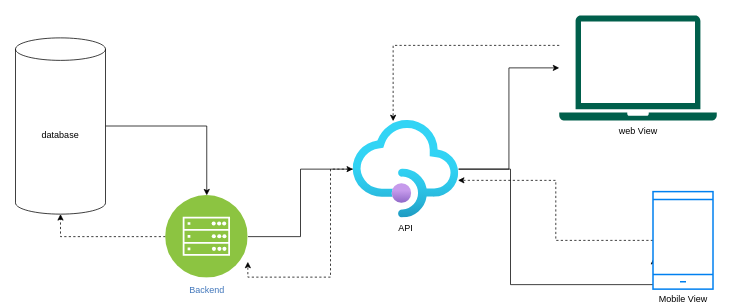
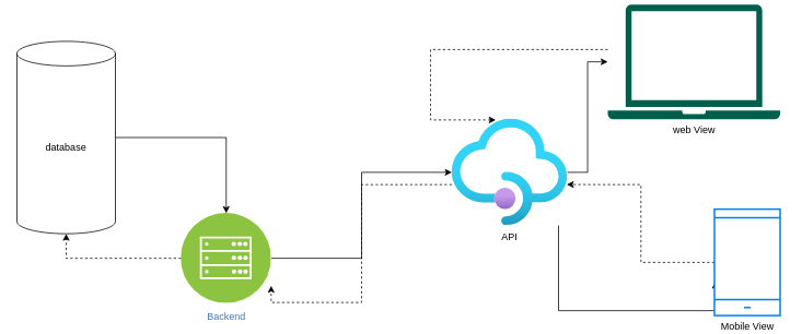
  <mxCell id="0" />
  <mxCell id="1" parent="0" />
  <mxCell id="2" style="edgeStyle=orthogonalEdgeStyle;rounded=0;orthogonalLoop=1;jettySize=auto;html=1;exitX=1;exitY=0.5;exitDx=0;exitDy=0;exitPerimeter=0;entryX=0.5;entryY=0;entryDx=0;entryDy=0;" parent="1" source="3" target="7" edge="1"><mxGeometry relative="1" as="geometry" /></mxCell>
  <mxCell id="3" value="database" style="shape=cylinder3;whiteSpace=wrap;html=1;boundedLbl=1;backgroundOutline=1;size=15;" parent="1" vertex="1"><mxGeometry x="20" y="50" width="120" height="235" as="geometry" /></mxCell>
  <mxCell id="4" style="edgeStyle=orthogonalEdgeStyle;rounded=0;orthogonalLoop=1;jettySize=auto;html=1;exitX=1;exitY=0.5;exitDx=0;exitDy=0;" parent="1" source="7" target="11" edge="1"><mxGeometry relative="1" as="geometry" /></mxCell>
  <mxCell id="5" style="edgeStyle=orthogonalEdgeStyle;rounded=0;orthogonalLoop=1;jettySize=auto;html=1;strokeColor=none;dashed=1;" parent="1" source="7" target="3" edge="1"><mxGeometry relative="1" as="geometry" /></mxCell>
  <mxCell id="6" style="edgeStyle=orthogonalEdgeStyle;rounded=0;orthogonalLoop=1;jettySize=auto;html=1;entryX=0.5;entryY=1;entryDx=0;entryDy=0;entryPerimeter=0;dashed=1;" parent="1" source="7" target="3" edge="1"><mxGeometry relative="1" as="geometry" /></mxCell>
  <mxCell id="7" value="Backend" style="aspect=fixed;perimeter=ellipsePerimeter;html=1;align=center;shadow=0;dashed=0;fontColor=#4277BB;labelBackgroundColor=#ffffff;fontSize=12;spacingTop=3;image;image=img/lib/ibm/infrastructure/mobile_backend.svg;" parent="1" vertex="1"><mxGeometry x="220" y="260" width="110" height="110" as="geometry" /></mxCell>
  <mxCell id="8" style="edgeStyle=orthogonalEdgeStyle;rounded=0;orthogonalLoop=1;jettySize=auto;html=1;" parent="1" source="11" target="13" edge="1"><mxGeometry relative="1" as="geometry" /></mxCell>
  <mxCell id="9" style="edgeStyle=orthogonalEdgeStyle;rounded=0;orthogonalLoop=1;jettySize=auto;html=1;entryX=0.013;entryY=0.681;entryDx=0;entryDy=0;entryPerimeter=0;" parent="1" source="11" target="15" edge="1"><mxGeometry relative="1" as="geometry"><Array as="points"><mxPoint x="680" y="225" /><mxPoint x="680" y="379" /></Array></mxGeometry></mxCell>
  <mxCell id="10" style="edgeStyle=orthogonalEdgeStyle;rounded=0;orthogonalLoop=1;jettySize=auto;html=1;entryX=0.998;entryY=0.805;entryDx=0;entryDy=0;entryPerimeter=0;dashed=1;" parent="1" source="11" target="7" edge="1"><mxGeometry relative="1" as="geometry"><Array as="points"><mxPoint x="440" y="225" /><mxPoint x="440" y="369" /></Array></mxGeometry></mxCell>
- <mxCell id="11" value="API" style="aspect=fixed;html=1;points=[];align=center;image;fontSize=12;image=img/lib/azure2/integration/API_Management_Services.svg;" parent="1" vertex="1"><mxGeometry x="470" y="160" width="140.83" height="130" as="geometry" /></mxCell>
+ <mxCell id="11" value="API" style="aspect=fixed;html=1;points=[];align=center;image;fontSize=12;image=img/lib/azure2/integration/API_Management_Services.svg;" parent="1" vertex="1"><mxGeometry x="550" y="145" width="140.83" height="130" as="geometry" /></mxCell>
  <mxCell id="12" style="edgeStyle=orthogonalEdgeStyle;rounded=0;orthogonalLoop=1;jettySize=auto;html=1;entryX=0.38;entryY=0.008;entryDx=0;entryDy=0;entryPerimeter=0;dashed=1;" parent="1" source="13" target="11" edge="1"><mxGeometry relative="1" as="geometry"><Array as="points"><mxPoint x="524" y="60" /></Array></mxGeometry></mxCell>
- <mxCell id="13" value="web View" style="sketch=0;pointerEvents=1;shadow=0;dashed=0;html=1;strokeColor=none;fillColor=#005F4B;labelPosition=center;verticalLabelPosition=bottom;verticalAlign=top;align=center;outlineConnect=0;shape=mxgraph.veeam2.laptop;" parent="1" vertex="1"><mxGeometry x="745" y="20" width="210" height="140" as="geometry" /></mxCell>
+ <mxCell id="13" value="web View" style="sketch=0;pointerEvents=1;shadow=0;dashed=0;html=1;strokeColor=none;fillColor=#005F4B;labelPosition=center;verticalLabelPosition=bottom;verticalAlign=top;align=center;outlineConnect=0;shape=mxgraph.veeam2.laptop;" parent="1" vertex="1"><mxGeometry x="740" y="5" width="210" height="140" as="geometry" /></mxCell>
  <mxCell id="14" style="edgeStyle=orthogonalEdgeStyle;rounded=0;orthogonalLoop=1;jettySize=auto;html=1;entryX=0.994;entryY=0.615;entryDx=0;entryDy=0;entryPerimeter=0;dashed=1;" parent="1" source="15" target="11" edge="1"><mxGeometry relative="1" as="geometry" /></mxCell>
  <mxCell id="15" value="Mobile View" style="html=1;verticalLabelPosition=bottom;align=center;labelBackgroundColor=#ffffff;verticalAlign=top;strokeWidth=2;strokeColor=#0080F0;shadow=0;dashed=0;shape=mxgraph.ios7.icons.smartphone;" parent="1" vertex="1"><mxGeometry x="870" y="255" width="80" height="130" as="geometry" /></mxCell>
